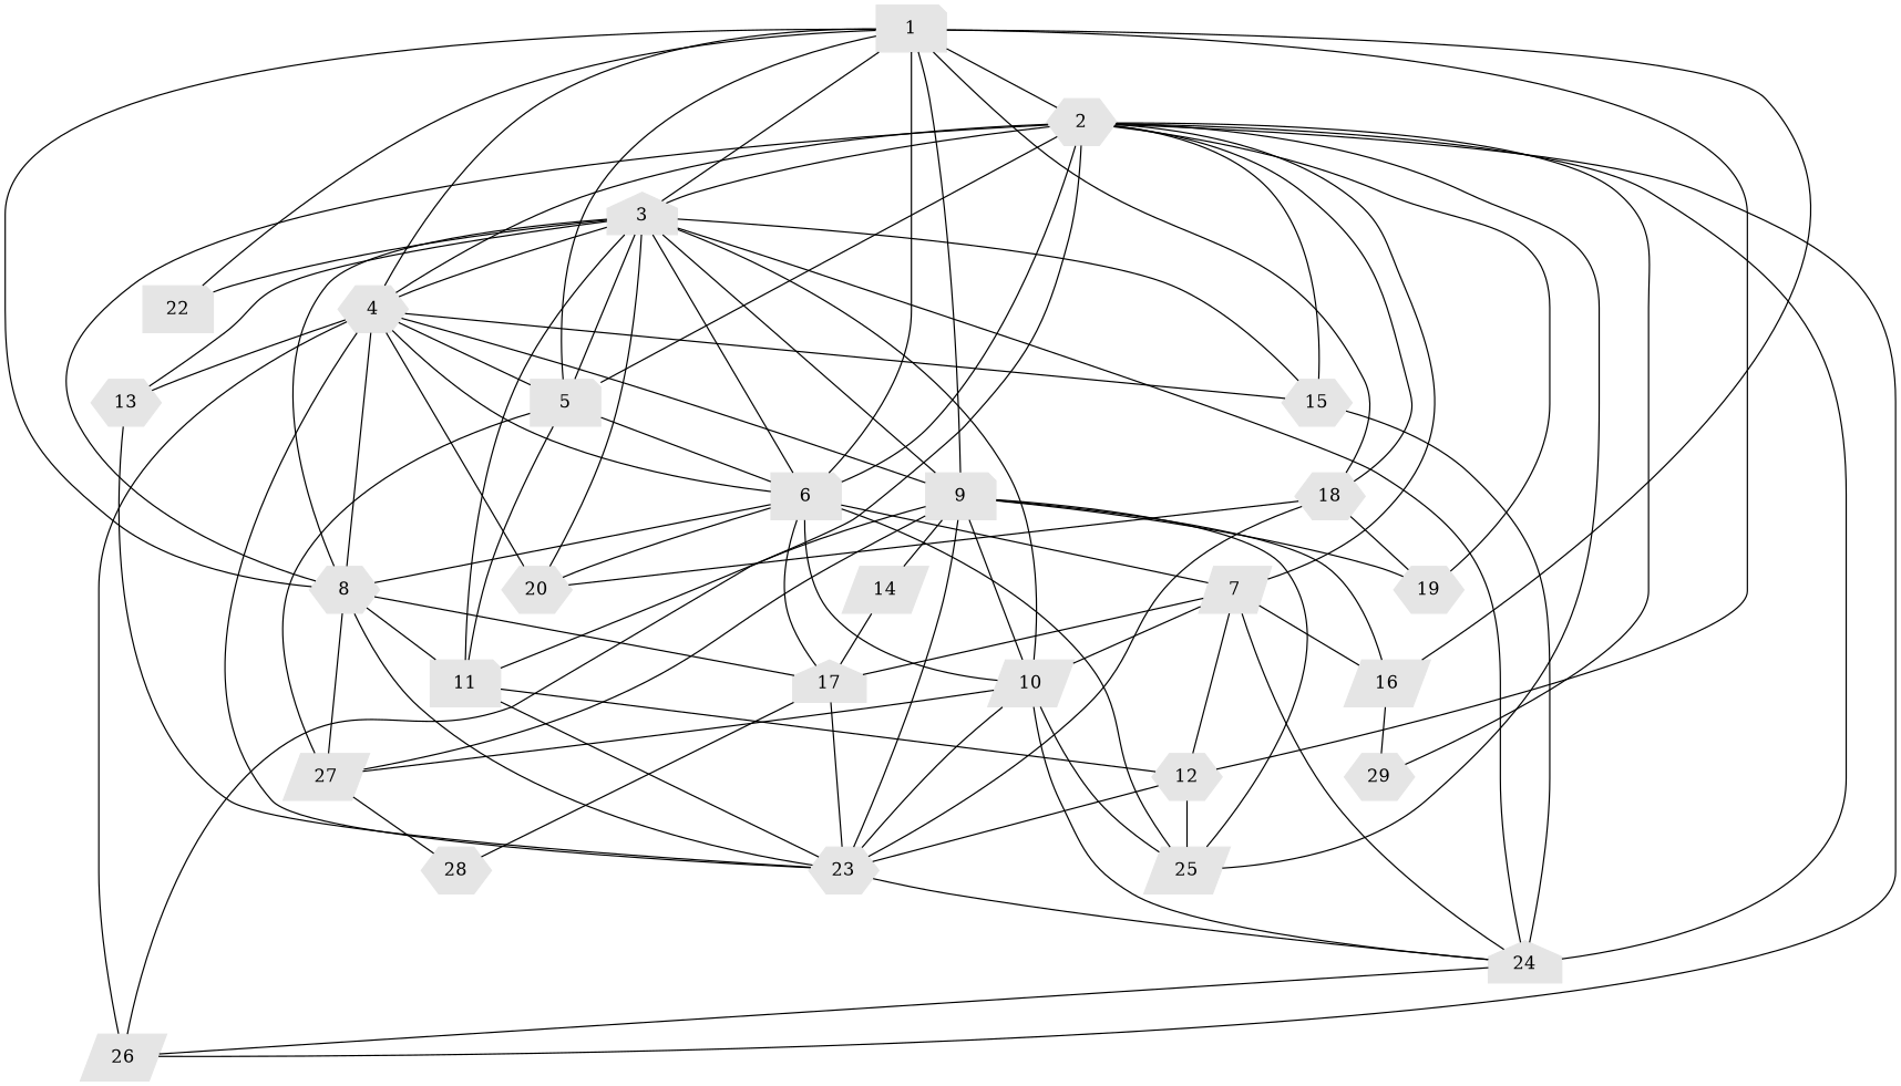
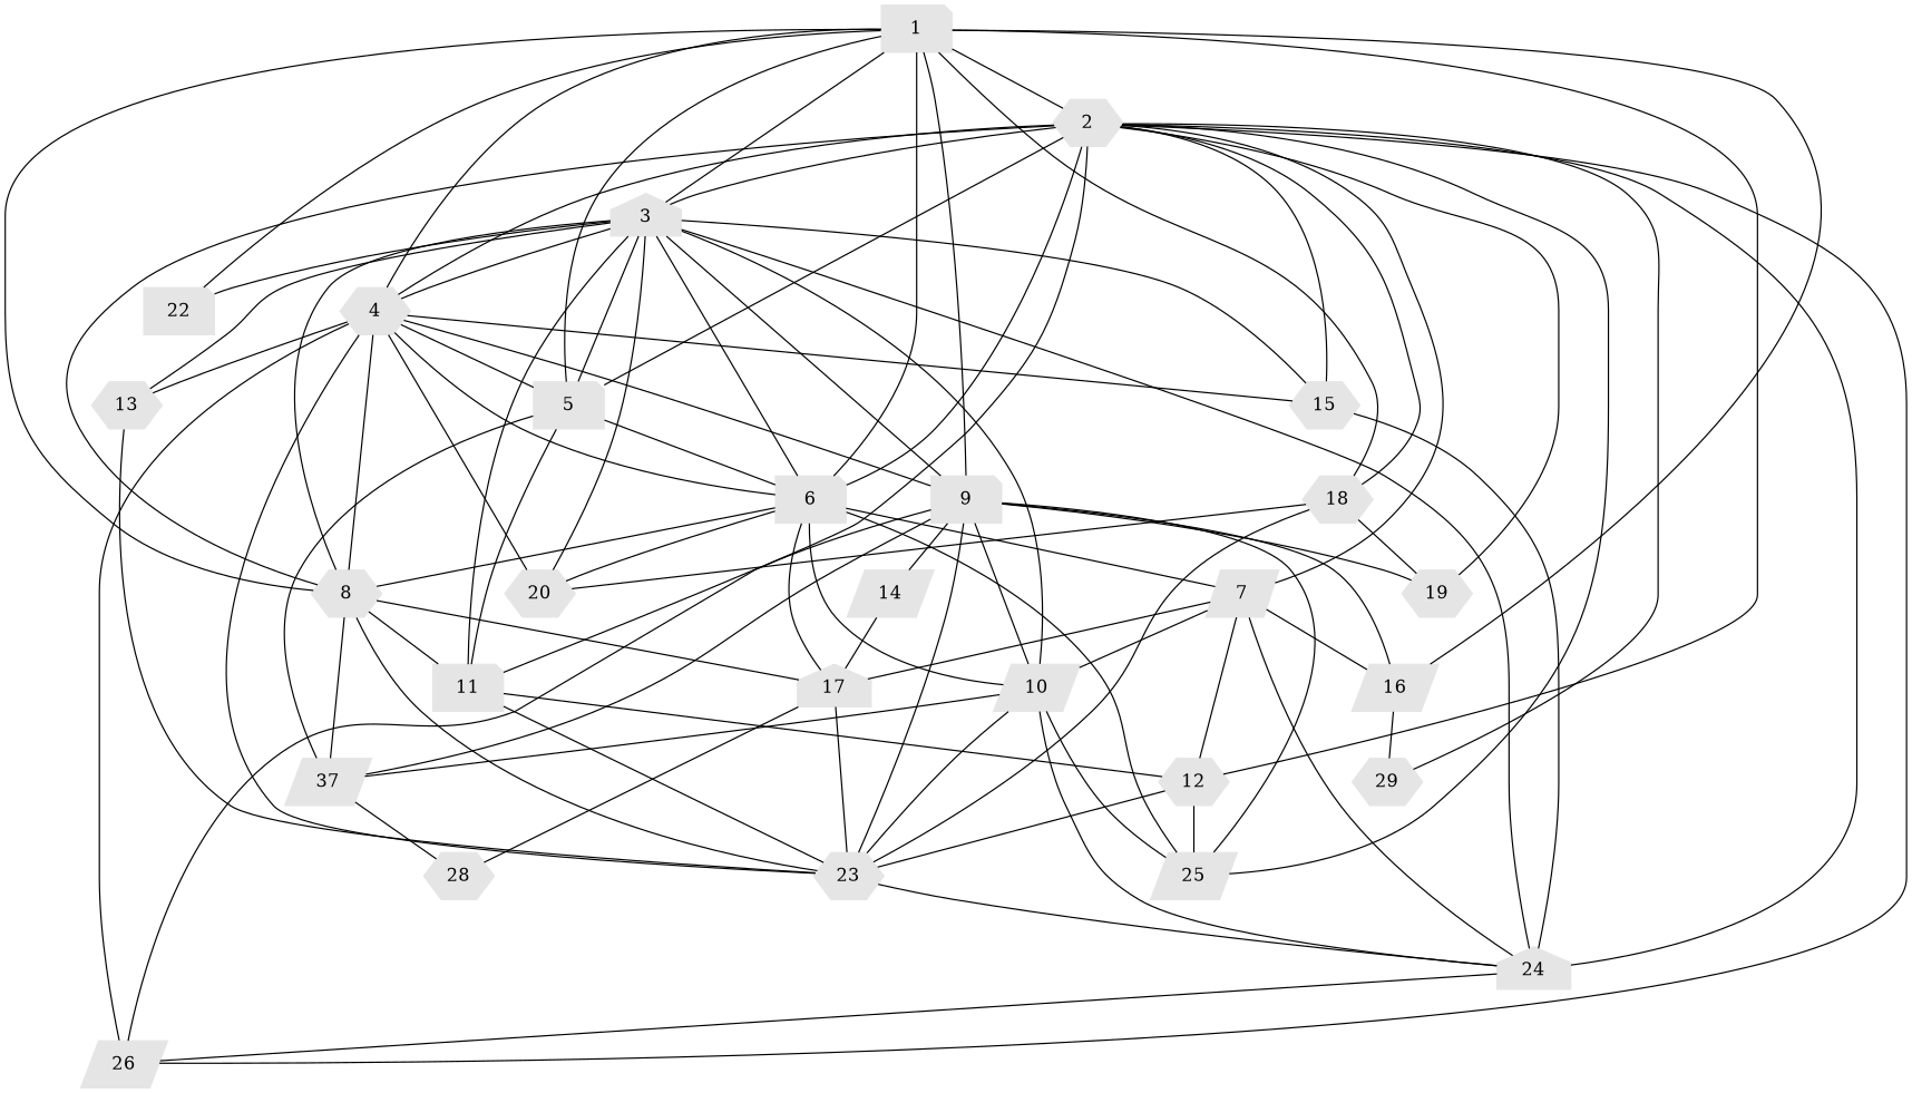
  graph {
    node [color=gray90 shape=hexagon style=filled]
    edge [weight=1.0]
    1 [shape=note]
    2
    3 [shape=house]
    4
    5 [shape=note]
    6 [shape=note]
    8
    9 [shape=note]
    12
    16 [shape=parallelogram]
    18
    22 [shape=note]
    7 [shape=parallelogram]
    11 [shape=note]
    15
    19
    24 [shape=house]
    25 [shape=parallelogram]
    26 [shape=parallelogram]
    29
    10 [shape=parallelogram]
    13
    20
    23
-   27 [shape=parallelogram]
+   27 [shape=parallelogram label=37]
    17 [shape=house]
    14 [shape=parallelogram]
    28
    1 -- 2 [weight=4.0]
    1 -- 3 [weight=4.0]
    1 -- 4 [weight=3.0]
    1 -- 5 [weight=4.0]
    1 -- 6 [weight=3.0]
    1 -- 8
    1 -- 9
    1 -- 12 [weight=4.0]
    1 -- 16
    1 -- 18
    1 -- 22
    2 -- 3 [weight=4.0]
    2 -- 4 [weight=2.0]
    2 -- 5 [weight=4.0]
    2 -- 6 [weight=2.0]
    2 -- 8
    2 -- 18
    2 -- 7 [weight=2.0]
    2 -- 11
    2 -- 15 [weight=3.0]
    2 -- 19 [weight=2.0]
    2 -- 24
    2 -- 25
    2 -- 26
    2 -- 29
    3 -- 4 [weight=2.0]
    3 -- 5 [weight=4.0]
    3 -- 6 [weight=2.0]
    3 -- 8
    3 -- 9
    3 -- 22 [weight=2.0]
    3 -- 11 [weight=3.0]
    3 -- 15
    3 -- 24
    3 -- 10 [weight=7.0]
    3 -- 13 [weight=2.0]
    3 -- 20
    4 -- 5 [weight=2.0]
    4 -- 6
    4 -- 8
    4 -- 9
    4 -- 15
    4 -- 26 [weight=3.0]
    4 -- 13
    4 -- 20
    4 -- 23
    5 -- 6 [weight=2.0]
    5 -- 11 [weight=8.0]
    5 -- 27 [weight=3.0]
    6 -- 8
    6 -- 7
    6 -- 25 [weight=2.0]
    6 -- 10
    6 -- 20
    6 -- 17
    8 -- 11
    8 -- 23
    8 -- 27
    8 -- 17
    9 -- 16
    9 -- 19
    9 -- 25
    9 -- 26
    9 -- 10 [weight=2.0]
    9 -- 23
    9 -- 27
    9 -- 14 [weight=3.0]
    12 -- 25 [weight=2.0]
    12 -- 23
    16 -- 29
    18 -- 19
    18 -- 20
    18 -- 23
    7 -- 12
    7 -- 16
    7 -- 24
    7 -- 10
    7 -- 17
    11 -- 12
    11 -- 23
    15 -- 24 [weight=4.0]
    24 -- 26
    10 -- 24
    10 -- 25
    10 -- 23
    10 -- 27
    13 -- 23
    23 -- 24
    27 -- 28
    17 -- 23
    17 -- 28
    14 -- 17
  }
